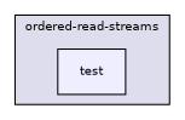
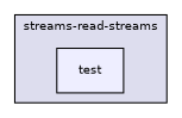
  digraph {
    compound=true
    n1 [fillcolor="#eeeeff" fontname=Helvetica fontsize=10 label=test pencolor=black shape=box style=filled]
    subgraph cluster_1 {
      bgcolor="#ddddee"
      fontname=Helvetica
      fontsize=10
-     label="ordered-read-streams"
+     label="streams-read-streams"
      pencolor=black
      n1
    }
  }
